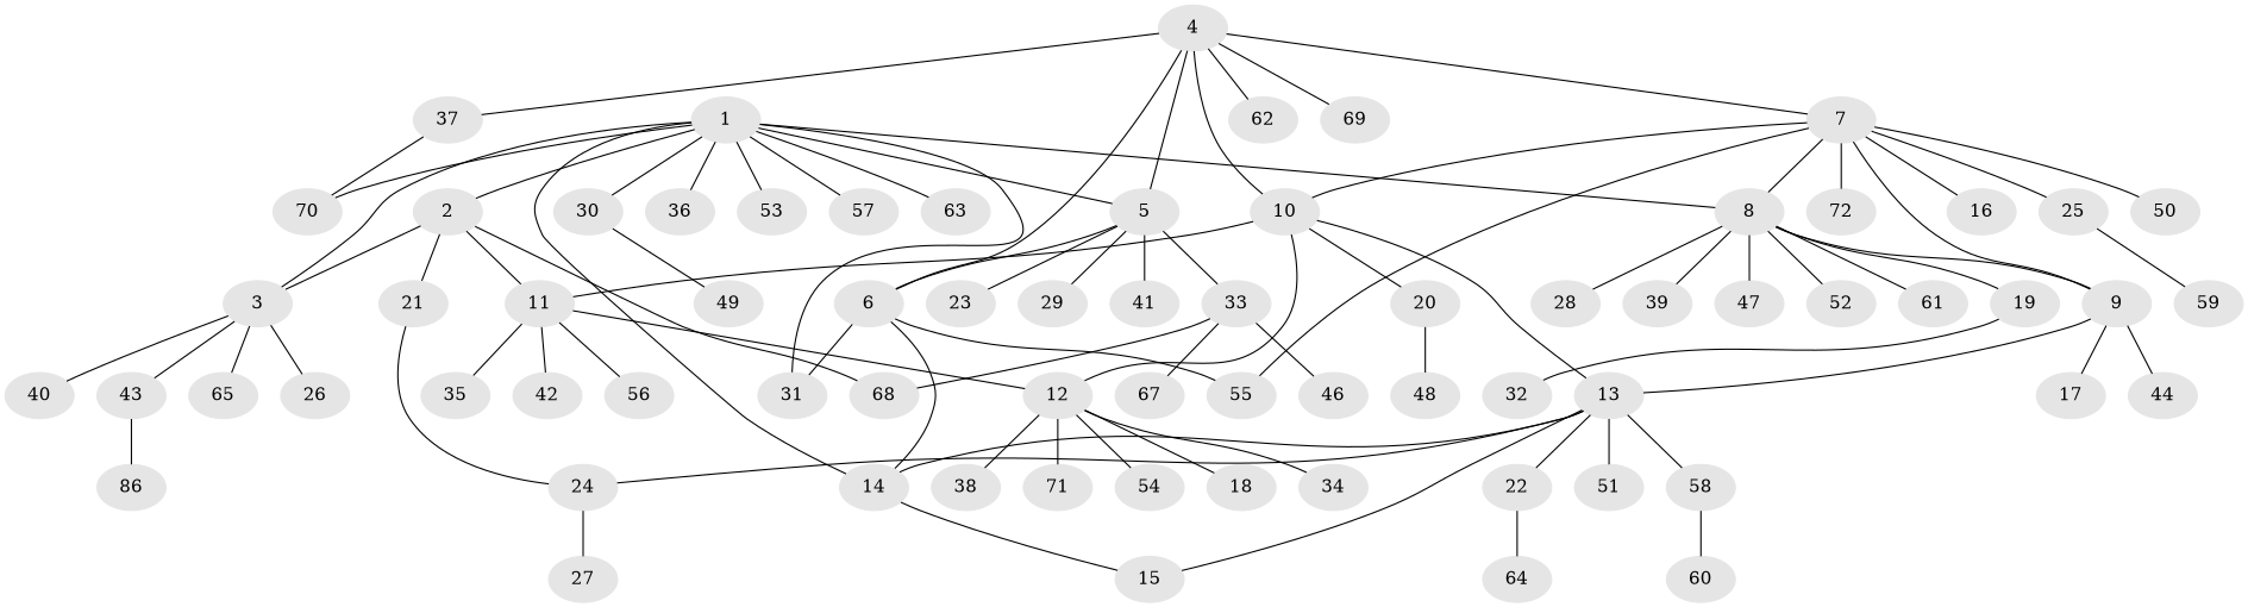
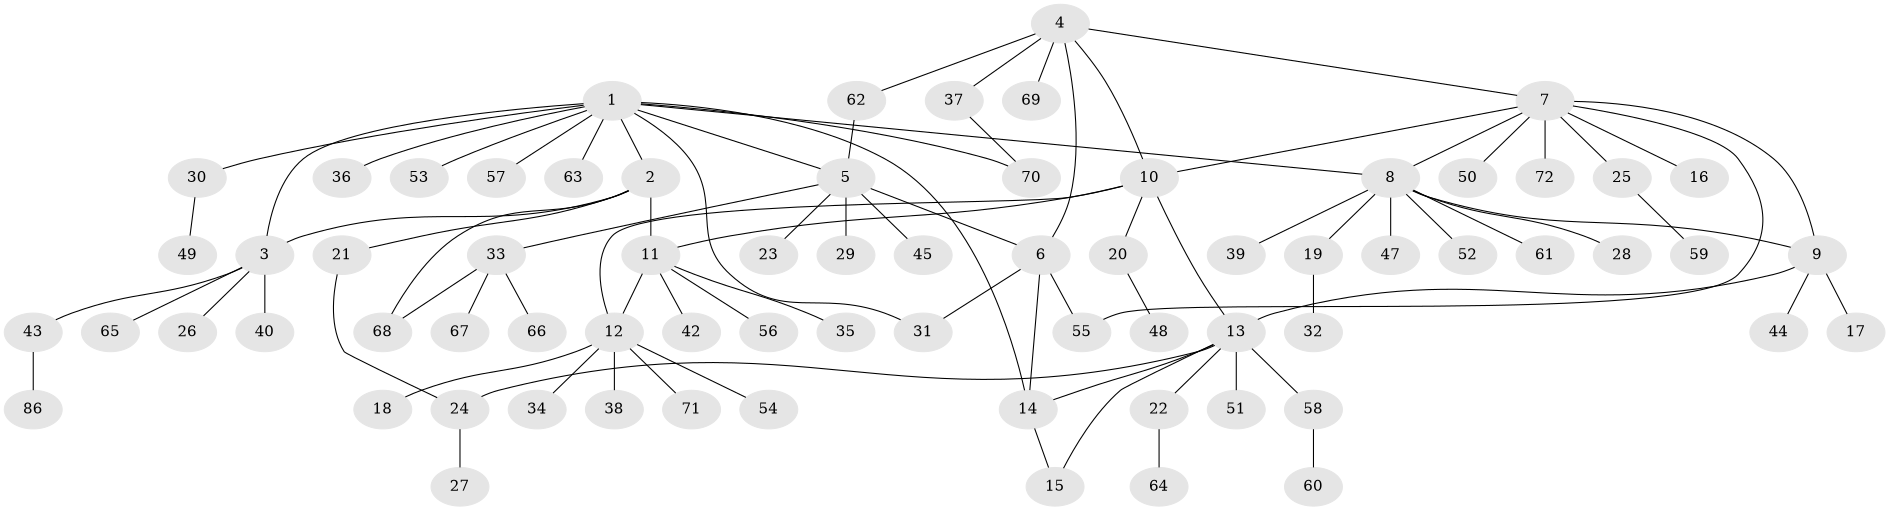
  graph {
    node [color=gray90 style=filled]
    1
    2
    3
    5
    8
    14
    30
    31
    36
    53
    57
    63
    70
    11
    21
    68
    26
    40
    43
    65
    6
    23
    29
    33
-   41
+   41 [label=45]
    9
    19
    28
    39
    47
    52
    61
    15
    49
    12
    35
    42
    56
    24
    n40 [label=86]
    4
    7
    10
    37
    62
    69
    55
    16
    25
    50
    72
    13
    20
-   46
+   46 [label=66]
    67
    17
    44
    59
    32
    22
    51
    58
    18
    34
    38
    71
    54
    48
    64
    27
    60
    1 -- 2
    1 -- 3
    1 -- 5
    1 -- 8
    1 -- 14
    1 -- 30
    1 -- 31
    1 -- 36
    1 -- 53
    1 -- 57
    1 -- 63
    1 -- 70
    2 -- 3
    2 -- 11
    2 -- 21
    2 -- 68
    3 -- 26
    3 -- 40
    3 -- 43
    3 -- 65
    5 -- 6
    5 -- 23
    5 -- 29
    5 -- 33
    5 -- 41
    8 -- 9
    8 -- 19
    8 -- 28
    8 -- 39
    8 -- 47
    8 -- 52
    8 -- 61
    14 -- 15
    30 -- 49
    11 -- 12
    11 -- 35
    11 -- 42
    11 -- 56
    21 -- 24
    43 -- n40
    6 -- 14
    6 -- 31
    6 -- 55
    33 -- 68
    33 -- 46
    33 -- 67
    9 -- 13
    9 -- 17
    9 -- 44
    19 -- 32
    12 -- 18
    12 -- 34
    12 -- 38
    12 -- 71
    12 -- 54
    24 -- 27
-   4 -- 5
+   62 -- 5
    4 -- 6
    4 -- 7
    4 -- 10
    4 -- 37
    4 -- 62
    4 -- 69
    7 -- 8
    7 -- 9
    7 -- 10
    7 -- 55
    7 -- 16
    7 -- 25
    7 -- 50
    7 -- 72
    10 -- 11
    10 -- 12
    10 -- 13
    10 -- 20
    37 -- 70
    25 -- 59
    13 -- 14
    13 -- 15
    13 -- 24
    13 -- 22
    13 -- 51
    13 -- 58
    20 -- 48
    22 -- 64
    58 -- 60
  }
